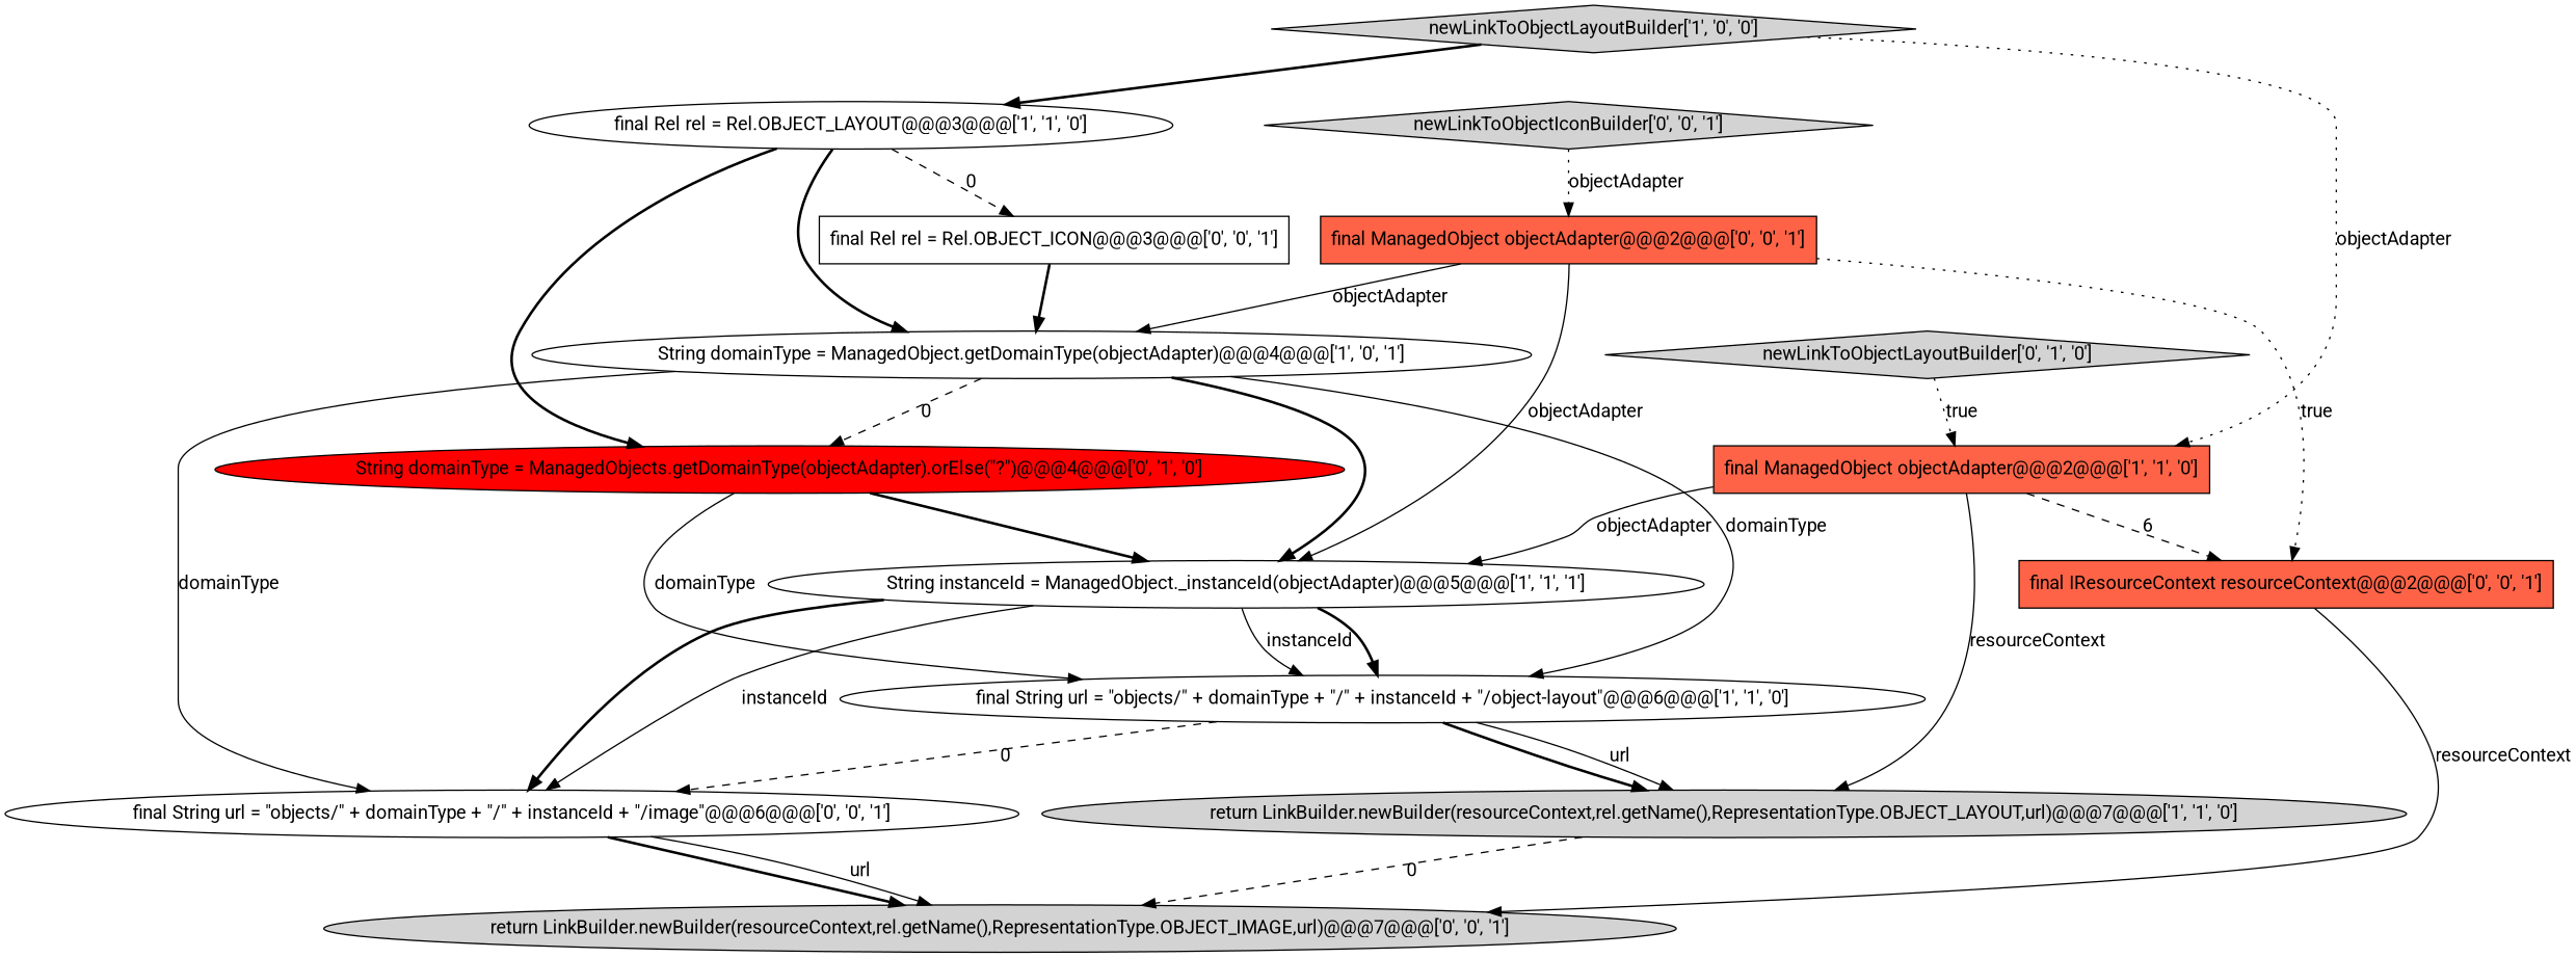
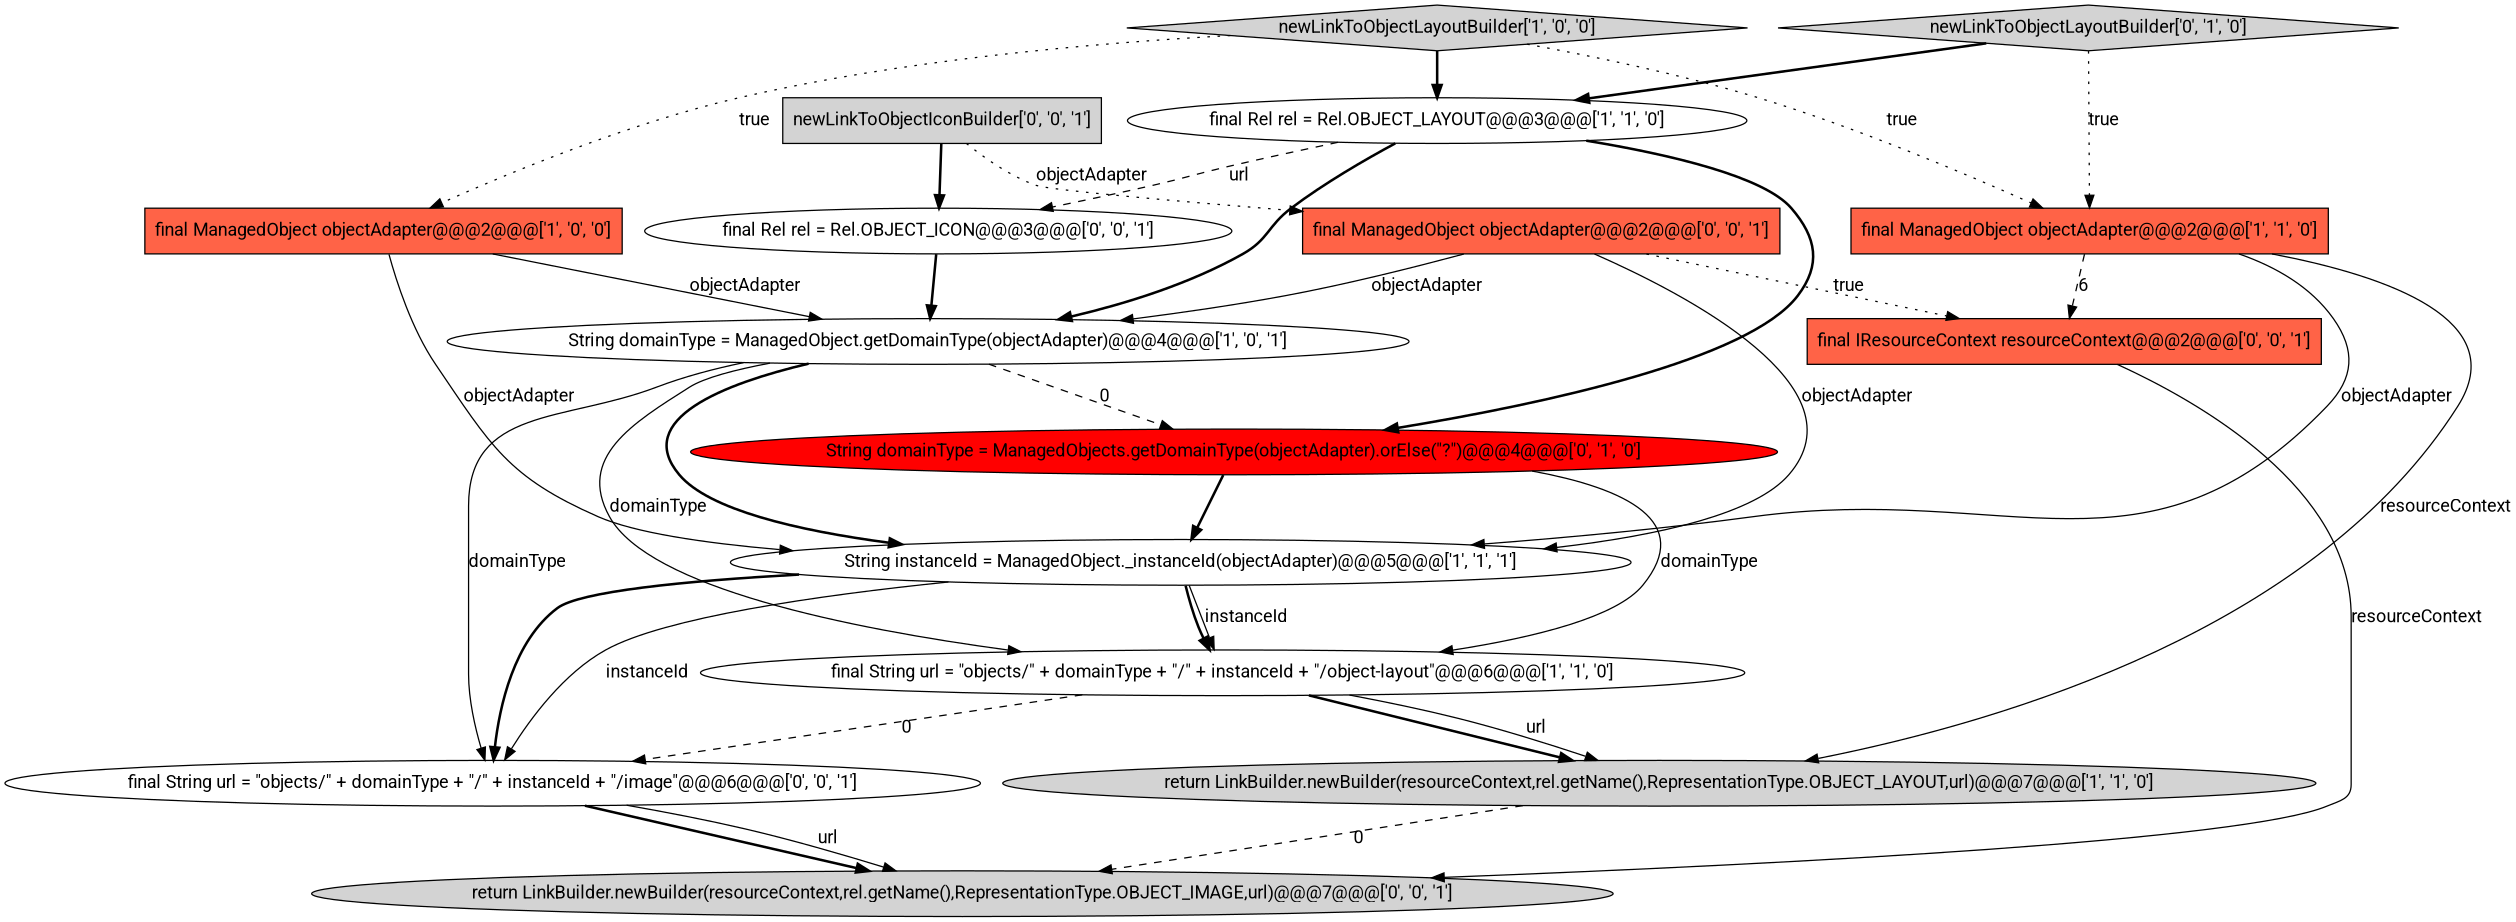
  digraph {
    fontname=Roboto
    node [fillcolor=white fontname=Roboto shape=ellipse style=filled]
    edge [fontname=Roboto style=solid]
    n1 [fillcolor=lightgray label="return LinkBuilder.newBuilder(resourceContext,rel.getName(),RepresentationType.OBJECT_LAYOUT,url)@@@7@@@['1', '1', '0']"]
    n2 [fillcolor=lightgray label="return LinkBuilder.newBuilder(resourceContext,rel.getName(),RepresentationType.OBJECT_IMAGE,url)@@@7@@@['0', '0', '1']"]
-   n3 [fillcolor=lightgray label="newLinkToObjectIconBuilder['0', '0', '1']" shape=diamond]
-   n4 [label="final Rel rel = Rel.OBJECT_ICON@@@3@@@['0', '0', '1']" shape=box]
+   n3 [fillcolor=lightgray label="newLinkToObjectIconBuilder['0', '0', '1']" shape=box]
+   n4 [label="final Rel rel = Rel.OBJECT_ICON@@@3@@@['0', '0', '1']"]
    n5 [fillcolor=tomato label="final ManagedObject objectAdapter@@@2@@@['0', '0', '1']" shape=box]
    n6 [label="String domainType = ManagedObject.getDomainType(objectAdapter)@@@4@@@['1', '0', '1']"]
    n7 [fillcolor=tomato label="final IResourceContext resourceContext@@@2@@@['0', '0', '1']" shape=box]
    n8 [label="String instanceId = ManagedObject._instanceId(objectAdapter)@@@5@@@['1', '1', '1']"]
    n9 [label="final Rel rel = Rel.OBJECT_LAYOUT@@@3@@@['1', '1', '0']"]
    n10 [fillcolor=red label="String domainType = ManagedObjects.getDomainType(objectAdapter).orElse(\"?\")@@@4@@@['0', '1', '0']"]
    n11 [label="final String url = \"objects/\" + domainType + \"/\" + instanceId + \"/object-layout\"@@@6@@@['1', '1', '0']"]
    n12 [label="final String url = \"objects/\" + domainType + \"/\" + instanceId + \"/image\"@@@6@@@['0', '0', '1']"]
    n13 [fillcolor=lightgray label="newLinkToObjectLayoutBuilder['1', '0', '0']" shape=diamond]
+   n14 [fillcolor=tomato label="final ManagedObject objectAdapter@@@2@@@['1', '0', '0']" shape=box]
    n15 [fillcolor=tomato label="final ManagedObject objectAdapter@@@2@@@['1', '1', '0']" shape=box]
    n16 [fillcolor=lightgray label="newLinkToObjectLayoutBuilder['0', '1', '0']" shape=diamond]
    n1 -> n2 [label=0 style=dashed]
+   n3 -> n4 [style=bold]
    n3 -> n5 [label=objectAdapter style=dotted]
    n4 -> n6 [style=bold]
    n5 -> n6 [label=objectAdapter]
    n5 -> n7 [label=true style=dotted]
    n5 -> n8 [label=objectAdapter]
    n6 -> n8 [style=bold]
    n6 -> n10 [label=0 style=dashed]
    n6 -> n11 [label=domainType]
    n6 -> n12 [label=domainType]
    n7 -> n2 [label=resourceContext]
    n8 -> n11 [label=instanceId]
    n8 -> n11 [style=bold]
    n8 -> n12 [style=bold]
    n8 -> n12 [label=instanceId]
-   n9 -> n4 [label=0 style=dashed]
+   n9 -> n4 [label=url style=dashed]
    n9 -> n6 [style=bold]
    n9 -> n10 [style=bold]
    n10 -> n8 [style=bold]
    n10 -> n11 [label=domainType]
    n11 -> n1 [style=bold]
    n11 -> n1 [label=url]
    n11 -> n12 [label=0 style=dashed]
    n12 -> n2 [style=bold]
    n12 -> n2 [label=url]
    n13 -> n9 [style=bold]
-   n13 -> n15 [label=objectAdapter style=dotted]
+   n13 -> n14 [label=true style=dotted]
+   n13 -> n15 [label=true style=dotted]
+   n14 -> n6 [label=objectAdapter]
+   n14 -> n8 [label=objectAdapter]
    n15 -> n1 [label=resourceContext]
    n15 -> n7 [label=6 style=dashed]
    n15 -> n8 [label=objectAdapter]
+   n16 -> n9 [style=bold]
    n16 -> n15 [label=true style=dotted]
  }
